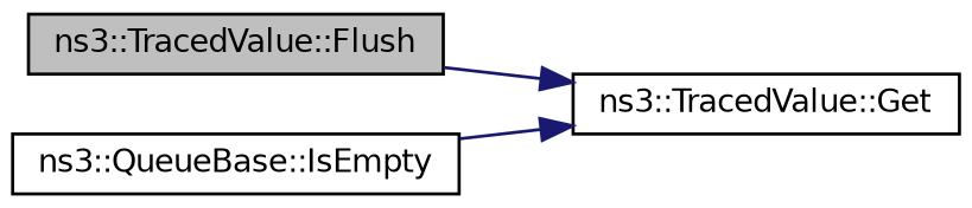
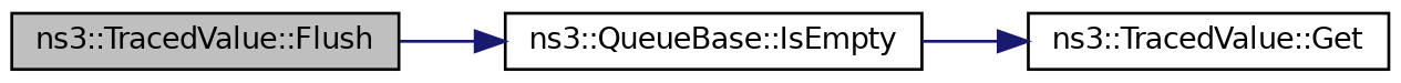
  digraph {
    rankdir=LR
    node [color=black fillcolor=white fontname=Helvetica fontsize=10 shape=record style=filled]
    edge [color=midnightblue fontname=Helvetica fontsize=10 labelfontname=Helvetica labelfontsize=10 style=solid]
    n1 [fillcolor=grey75 fontcolor=black height=0.2 label="ns3::TracedValue::Flush" width=0.4]
    n2 [height=0.2 label="ns3::QueueBase::IsEmpty" width=0.4]
    n3 [height=0.2 label="ns3::TracedValue::Get" width=0.4]
-   n1 -> n3
+   n1 -> n2
    n2 -> n3
  }
